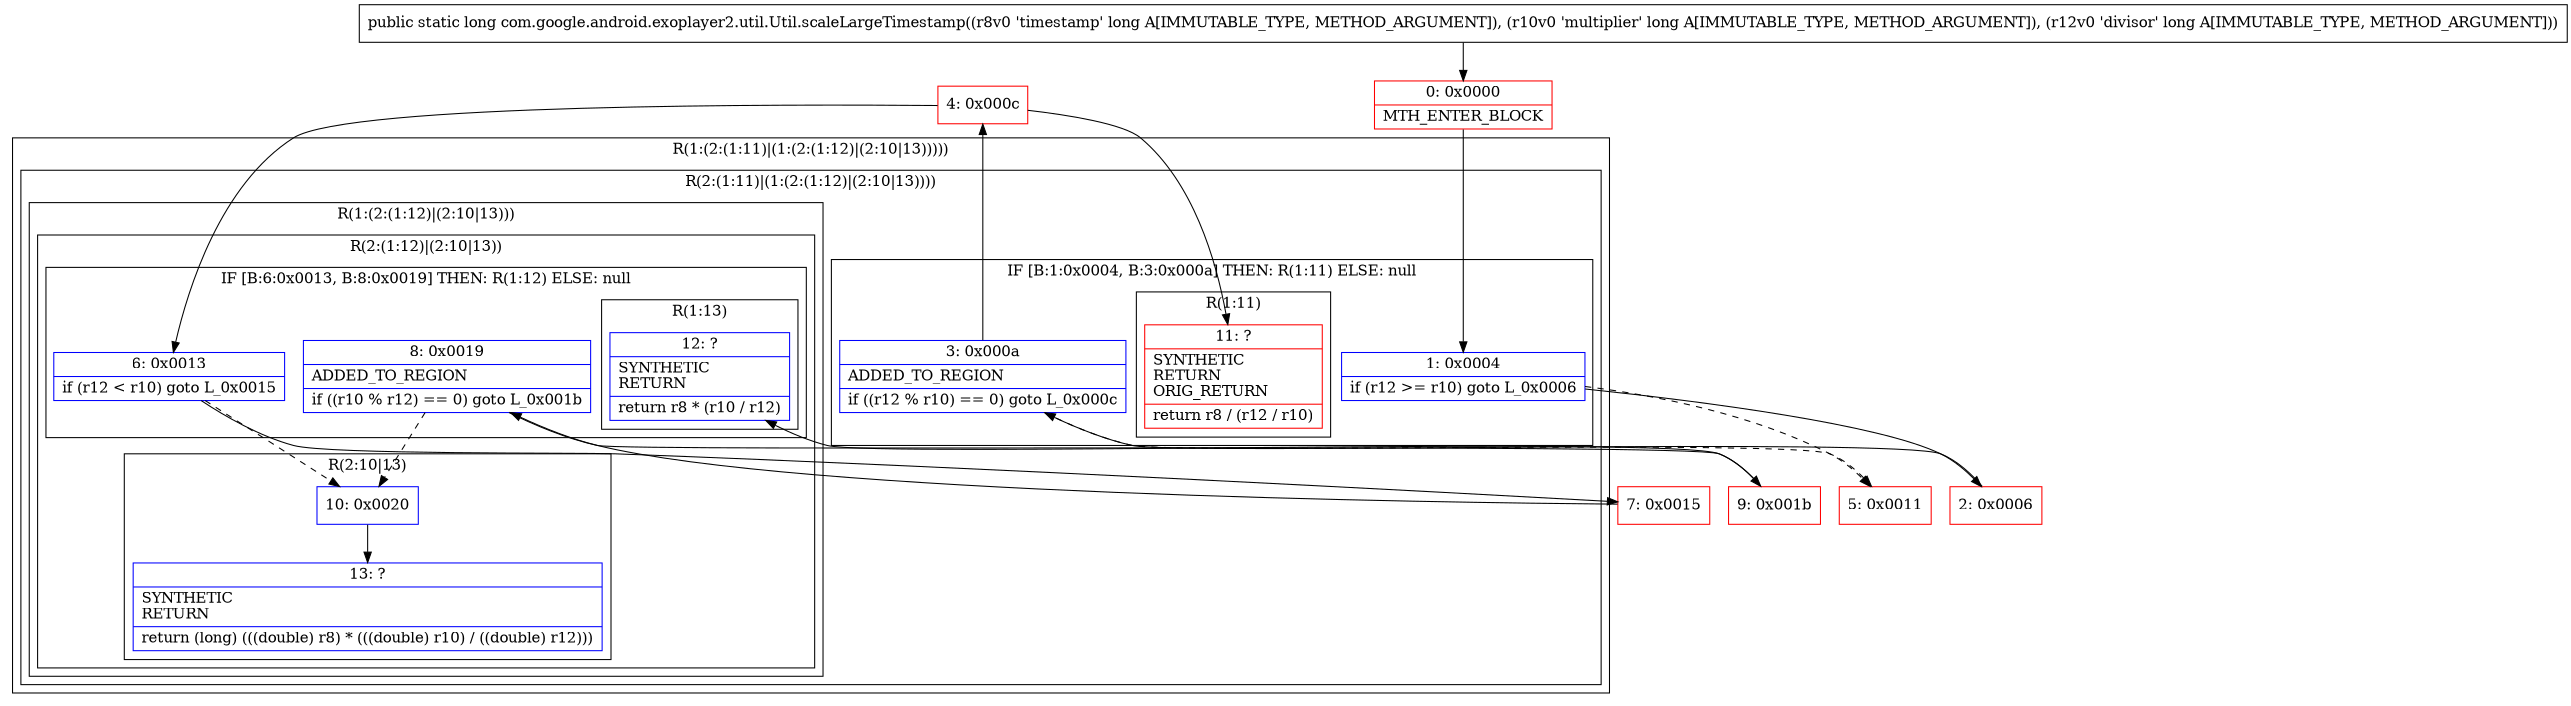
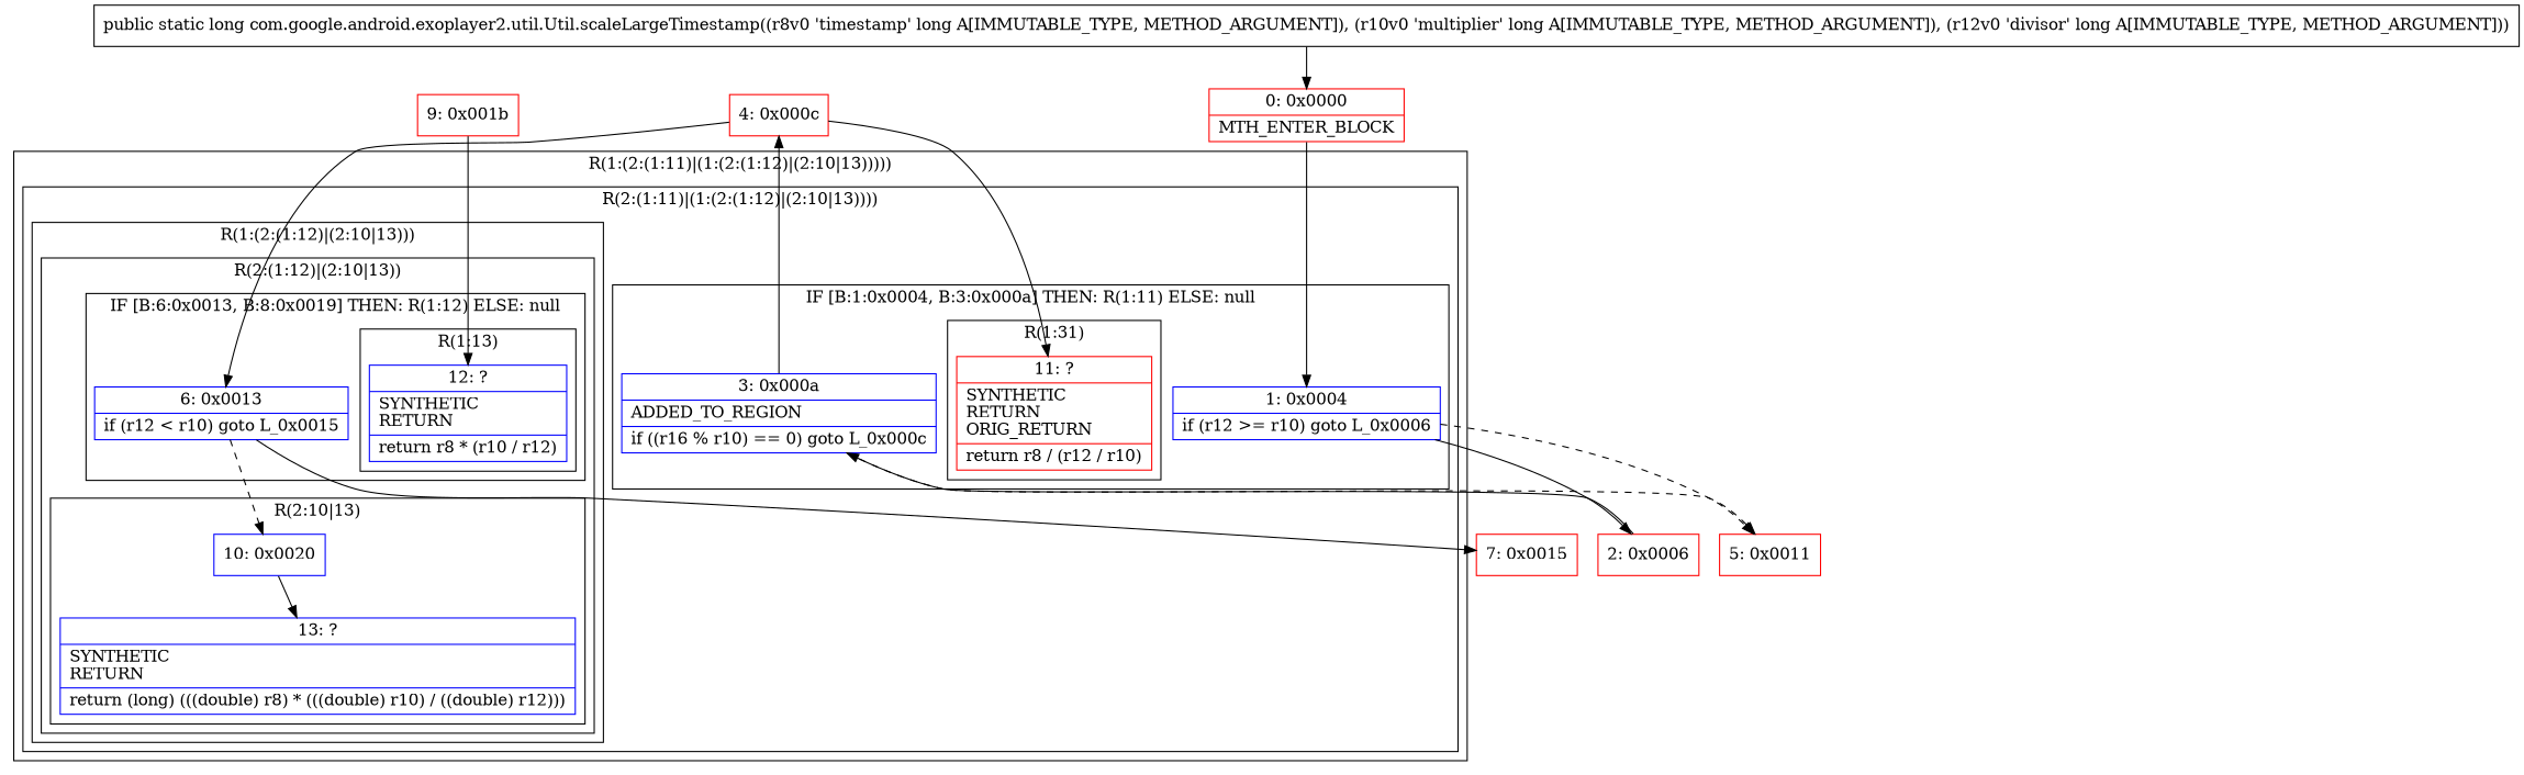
  digraph {
    node [color=red shape=record]
    n1 [label="{11\:\ ?|SYNTHETIC\lRETURN\lORIG_RETURN\l|return r8 \/ (r12 \/ r10)\l}"]
    n2 [color=blue label="{1\:\ 0x0004|if (r12 \>= r10) goto L_0x0006\l}"]
-   n3 [color=blue label="{3\:\ 0x000a|ADDED_TO_REGION\l|if ((r12 % r10) == 0) goto L_0x000c\l}"]
+   n3 [color=blue label="{3\:\ 0x000a|ADDED_TO_REGION\l|if ((r16 % r10) == 0) goto L_0x000c\l}"]
    n4 [color=blue label="{12\:\ ?|SYNTHETIC\lRETURN\l|return r8 * (r10 \/ r12)\l}"]
    n5 [color=blue label="{6\:\ 0x0013|if (r12 \< r10) goto L_0x0015\l}"]
-   n6 [color=blue label="{8\:\ 0x0019|ADDED_TO_REGION\l|if ((r10 % r12) == 0) goto L_0x001b\l}"]
    n7 [color=blue label="{10\:\ 0x0020}"]
    n8 [color=blue label="{13\:\ ?|SYNTHETIC\lRETURN\l|return (long) (((double) r8) * (((double) r10) \/ ((double) r12)))\l}"]
    n9 [label="{2\:\ 0x0006}"]
    n10 [label="{5\:\ 0x0011}"]
    n11 [label="{4\:\ 0x000c}"]
    n12 [label="{7\:\ 0x0015}"]
    n13 [label="{9\:\ 0x001b}"]
    n14 [label="{0\:\ 0x0000|MTH_ENTER_BLOCK\l}"]
    n15 [label="{public static long com.google.android.exoplayer2.util.Util.scaleLargeTimestamp((r8v0 'timestamp' long A[IMMUTABLE_TYPE, METHOD_ARGUMENT]), (r10v0 'multiplier' long A[IMMUTABLE_TYPE, METHOD_ARGUMENT]), (r12v0 'divisor' long A[IMMUTABLE_TYPE, METHOD_ARGUMENT])) }" color=""]
    subgraph cluster_1 {
      label="R(1:(2:(1:11)|(1:(2:(1:12)|(2:10|13)))))"
      subgraph cluster_2 {
        label="R(2:(1:11)|(1:(2:(1:12)|(2:10|13))))"
        subgraph cluster_3 {
          label="IF [B:1:0x0004, B:3:0x000a] THEN: R(1:11) ELSE: null"
          n2
          n3
          subgraph cluster_4 {
-           label="R(1:11)"
+           label="R(1:31)"
            n1
          }
        }
        subgraph cluster_5 {
          label="R(1:(2:(1:12)|(2:10|13)))"
          subgraph cluster_6 {
            label="R(2:(1:12)|(2:10|13))"
            subgraph cluster_7 {
              label="IF [B:6:0x0013, B:8:0x0019] THEN: R(1:12) ELSE: null"
              n5
-             n6
              subgraph cluster_8 {
                label="R(1:13)"
                n4
              }
            }
            subgraph cluster_9 {
              label="R(2:10|13)"
              n7
              n8
            }
          }
        }
      }
    }
    n2 -> n9
    n2 -> n10 [style=dashed]
    n3 -> n10 [style=dashed]
    n3 -> n11
    n5 -> n7 [style=dashed]
    n5 -> n12
-   n6 -> n7 [style=dashed]
-   n6 -> n13
    n7 -> n8
    n9 -> n3
    n11 -> n1
    n11 -> n5
-   n12 -> n6
    n13 -> n4
    n14 -> n2
    n15 -> n14
  }
